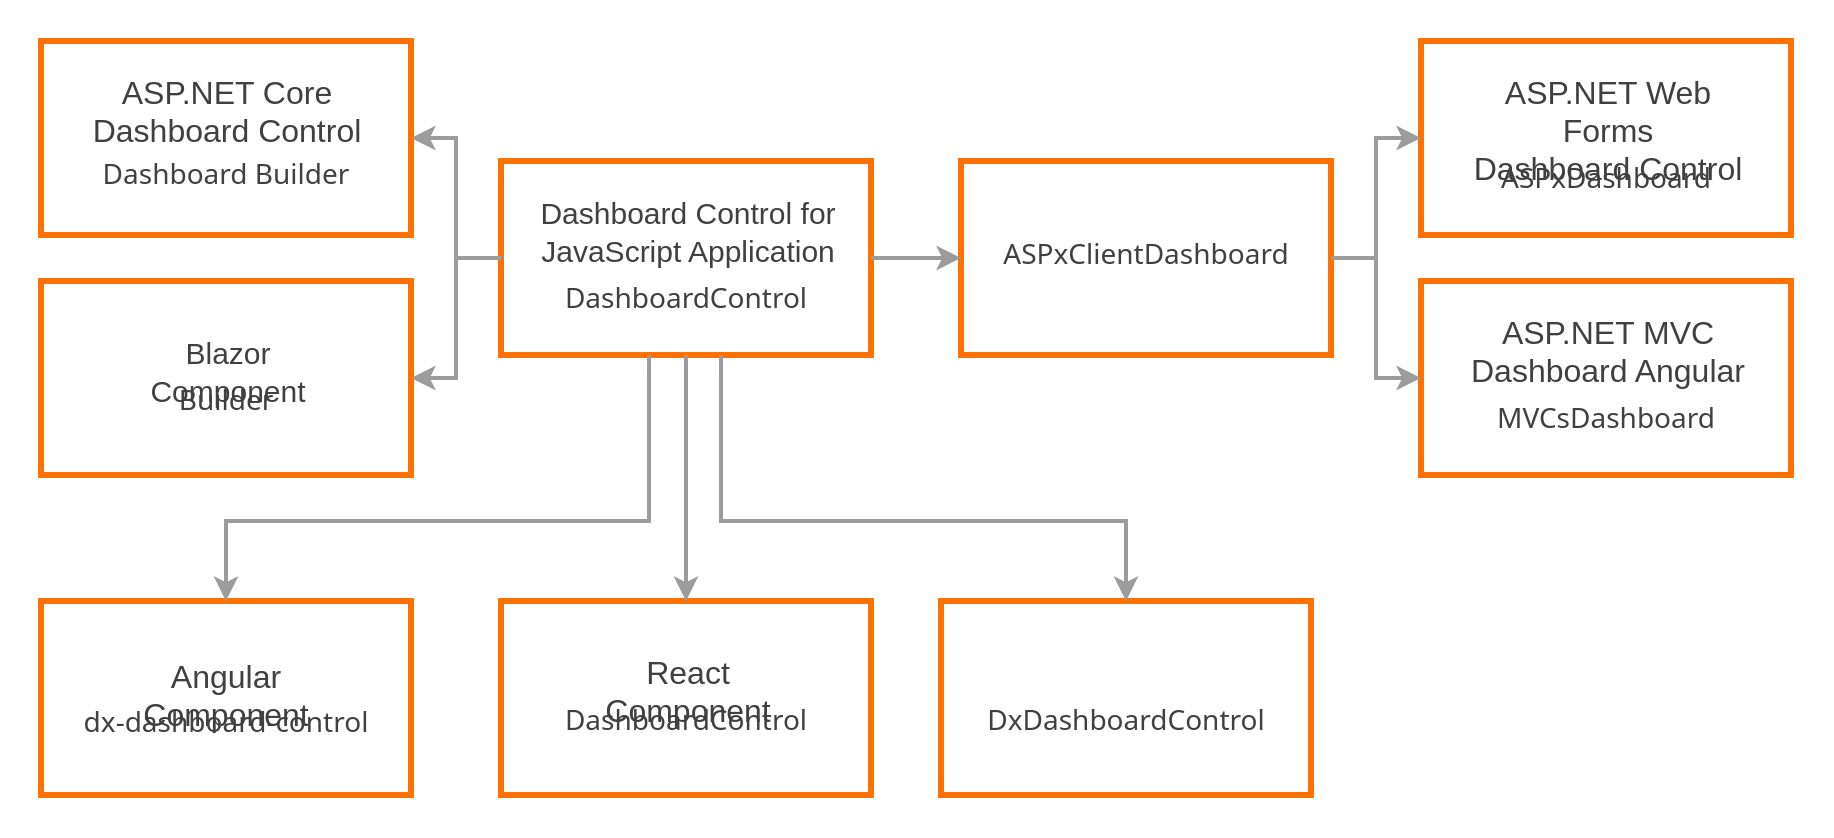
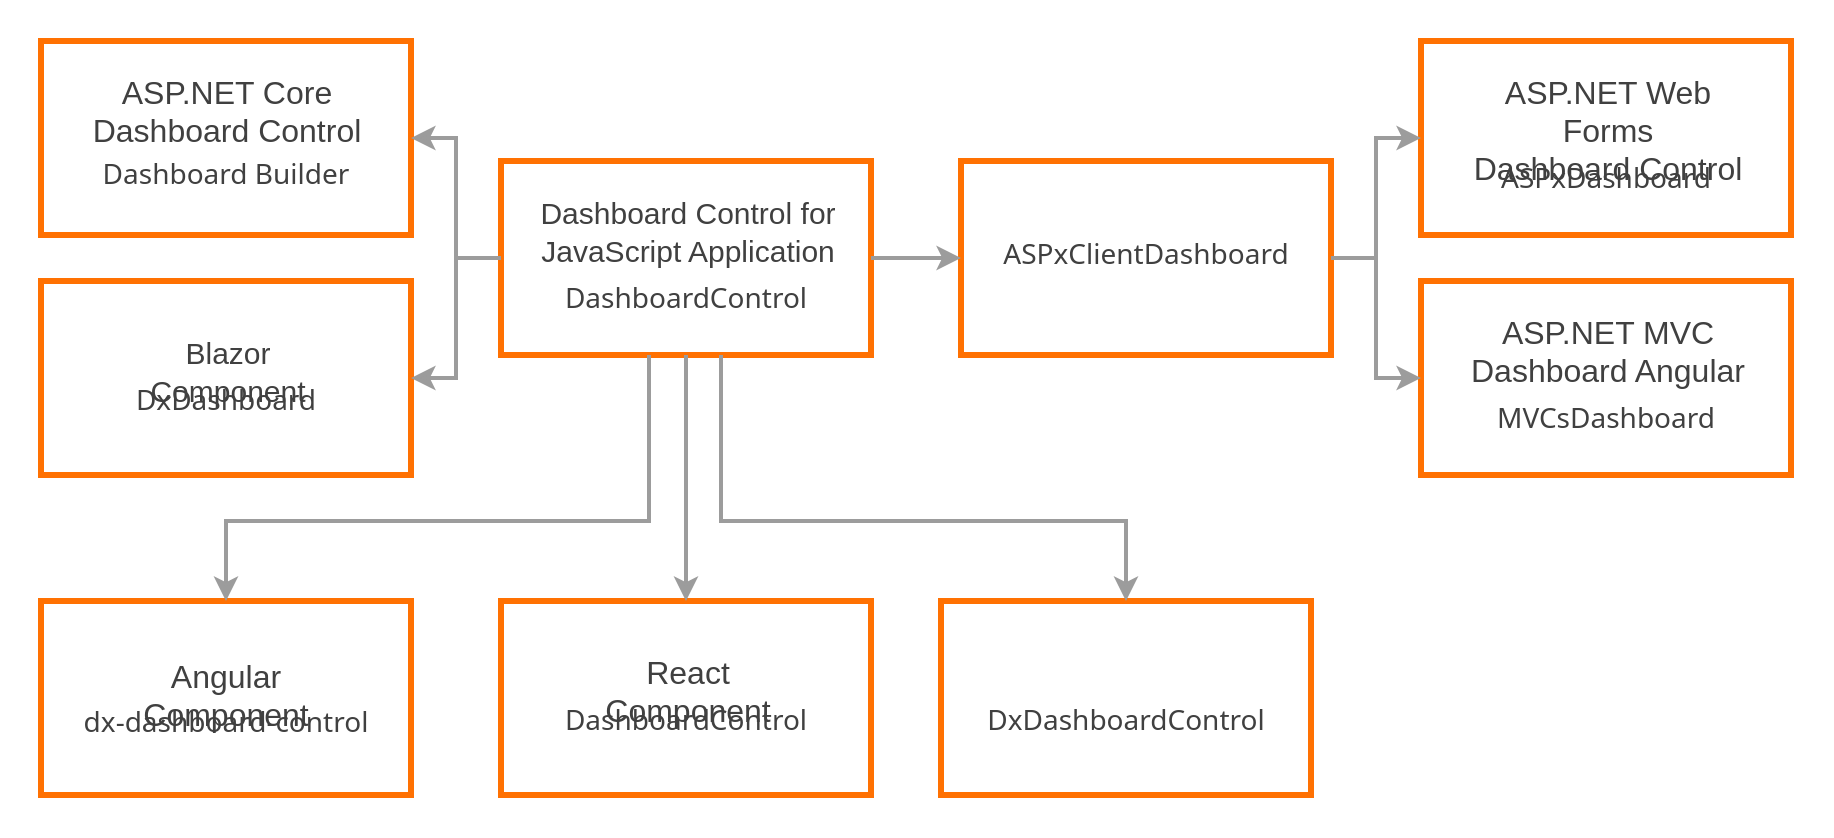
  <mxCell id="0" />
  <mxCell id="1" parent="0" />
  <mxCell id="2" value="" style="group" vertex="1" connectable="0" parent="1"><mxGeometry x="20" y="20" width="185" height="97" as="geometry" /></mxCell>
  <mxCell id="3" value="" style="rounded=0;whiteSpace=wrap;html=1;fontColor=#404040;strokeColor=#FF7102;fillColor=#FFF;strokeWidth=3;" vertex="1" parent="2"><mxGeometry width="185" height="97" as="geometry" /></mxCell>
  <mxCell id="4" value="" style="group" vertex="1" connectable="0" parent="2"><mxGeometry x="15" y="10" width="157" height="75" as="geometry" /></mxCell>
  <mxCell id="5" value="ASP.NET Core&#10;Dashboard Control&#10;" style="text;strokeColor=none;fillColor=none;align=center;verticalAlign=top;whiteSpace=wrap;rounded=0;fontColor=#404040;fontFamily='Open Sans Condensed','HelveticaNeue-CondensedBold',Helvetica,'Arial Narrow',Calibri,Arial,'Lucida Grande',sans-serif;fontSize=16;autosize=1;" vertex="1" parent="4"><mxGeometry width="157" height="54" as="geometry" /></mxCell>
  <mxCell id="6" value="&lt;div&gt;Dashboard Builder&lt;/div&gt;&lt;div&gt;&lt;br style=&quot;font-size: 12px&quot;&gt;&lt;/div&gt;" style="text;html=1;strokeColor=none;fillColor=none;align=center;verticalAlign=middle;whiteSpace=wrap;rounded=0;fontFamily=&quot;Segoe UI&quot;,&quot;Helvetica Neue&quot;,Helvetica,Arial,sans-serif;fontSize=14;fontColor=#404040;autosize=1;" vertex="1" parent="4"><mxGeometry x="12" y="55" width="132" height="20" as="geometry" /></mxCell>
  <mxCell id="7" value="" style="group;fontSize=14;" vertex="1" connectable="0" parent="1"><mxGeometry x="20" y="140" width="185" height="97" as="geometry" /></mxCell>
  <mxCell id="8" value="" style="rounded=0;whiteSpace=wrap;html=1;fontColor=#404040;strokeColor=#FF7102;fillColor=#FFF;strokeWidth=3;" vertex="1" parent="7"><mxGeometry width="185" height="97" as="geometry" /></mxCell>
  <mxCell id="9" value="&lt;div style=&quot;font-size: 16px&quot;&gt;&lt;span style=&quot;font-size: 15px&quot;&gt;Blazor Component&lt;/span&gt;&lt;br&gt;&lt;/div&gt;" style="text;html=1;strokeColor=none;fillColor=none;align=center;verticalAlign=top;whiteSpace=wrap;rounded=0;fontColor=#404040;fontFamily='Open Sans Condensed','HelveticaNeue-CondensedBold',Helvetica,'Arial Narrow',Calibri,Arial,'Lucida Grande',sans-serif;fontSize=16;autosize=1;" vertex="1" parent="7"><mxGeometry x="34" y="20" width="120" height="20" as="geometry" /></mxCell>
- <mxCell id="10" value="&lt;div&gt;&lt;font style=&quot;font-size: 14px&quot;&gt;Builder&lt;/font&gt;&lt;br&gt;&lt;/div&gt;" style="text;html=1;strokeColor=none;fillColor=none;align=center;verticalAlign=middle;whiteSpace=wrap;rounded=0;fontFamily=&quot;Segoe UI&quot;,&quot;Helvetica Neue&quot;,Helvetica,Arial,sans-serif;fontSize=14;fontColor=#404040;autosize=1;" vertex="1" parent="7"><mxGeometry x="43" y="50" width="100" height="20" as="geometry" /></mxCell>
+ <mxCell id="10" value="&lt;div&gt;&lt;font style=&quot;font-size: 14px&quot;&gt;DxDashboard&lt;/font&gt;&lt;br&gt;&lt;/div&gt;" style="text;html=1;strokeColor=none;fillColor=none;align=center;verticalAlign=middle;whiteSpace=wrap;rounded=0;fontFamily=&quot;Segoe UI&quot;,&quot;Helvetica Neue&quot;,Helvetica,Arial,sans-serif;fontSize=14;fontColor=#404040;autosize=1;" vertex="1" parent="7"><mxGeometry x="43" y="50" width="100" height="20" as="geometry" /></mxCell>
  <mxCell id="11" value="" style="group" vertex="1" connectable="0" parent="1"><mxGeometry x="20" y="300" width="185" height="97" as="geometry" /></mxCell>
  <mxCell id="12" value="" style="rounded=0;whiteSpace=wrap;html=1;fontColor=#404040;strokeColor=#FF7102;fillColor=#FFF;strokeWidth=3;" vertex="1" parent="11"><mxGeometry width="185" height="97" as="geometry" /></mxCell>
  <mxCell id="13" value="&lt;div style=&quot;font-size: 16px&quot;&gt;&lt;div&gt;Angular Component&lt;/div&gt;&lt;/div&gt;" style="text;html=1;strokeColor=none;fillColor=none;align=center;verticalAlign=top;whiteSpace=wrap;rounded=0;fontColor=#404040;fontFamily='Open Sans Condensed','HelveticaNeue-CondensedBold',Helvetica,'Arial Narrow',Calibri,Arial,'Lucida Grande',sans-serif;fontSize=16;autosize=1;" vertex="1" parent="11"><mxGeometry x="22.5" y="22" width="140" height="20" as="geometry" /></mxCell>
  <mxCell id="14" value="&lt;div&gt;dx-dashboard-control&lt;/div&gt;" style="text;html=1;strokeColor=none;fillColor=none;align=center;verticalAlign=middle;whiteSpace=wrap;rounded=0;fontFamily=&quot;Segoe UI&quot;,&quot;Helvetica Neue&quot;,Helvetica,Arial,sans-serif;fontSize=14;fontColor=#404040;autosize=1;" vertex="1" parent="11"><mxGeometry x="18" y="51" width="150" height="20" as="geometry" /></mxCell>
  <mxCell id="15" value="" style="group" vertex="1" connectable="0" parent="1"><mxGeometry x="250" y="80" width="234" height="97" as="geometry" /></mxCell>
  <mxCell id="16" value="" style="rounded=0;whiteSpace=wrap;html=1;fontColor=#404040;strokeColor=#FF7102;fillColor=#FFF;strokeWidth=3;" vertex="1" parent="15"><mxGeometry width="185" height="97" as="geometry" /></mxCell>
  <mxCell id="17" value="" style="group" vertex="1" connectable="0" parent="15"><mxGeometry x="15" y="10" width="219" height="75" as="geometry" /></mxCell>
  <mxCell id="18" value="&lt;div style=&quot;font-size: 16px&quot;&gt;&lt;span style=&quot;font-size: 15px&quot;&gt;Dashboard Control for JavaScript Application&lt;/span&gt;&lt;br&gt;&lt;/div&gt;" style="text;html=1;strokeColor=none;fillColor=none;align=center;verticalAlign=top;whiteSpace=wrap;rounded=0;fontColor=#404040;fontFamily='Open Sans Condensed','HelveticaNeue-CondensedBold',Helvetica,'Arial Narrow',Calibri,Arial,'Lucida Grande',sans-serif;fontSize=16;autosize=1;" vertex="1" parent="17"><mxGeometry x="-2" width="162" height="20" as="geometry" /></mxCell>
  <mxCell id="19" value="&lt;div&gt;DashboardControl&lt;br&gt;&lt;/div&gt;" style="text;html=1;strokeColor=none;fillColor=none;align=center;verticalAlign=middle;whiteSpace=wrap;rounded=0;fontFamily=&quot;Segoe UI&quot;,&quot;Helvetica Neue&quot;,Helvetica,Arial,sans-serif;fontSize=14;fontColor=#404040;autosize=1;" vertex="1" parent="17"><mxGeometry x="13" y="49" width="130" height="20" as="geometry" /></mxCell>
  <mxCell id="20" value="" style="group" vertex="1" connectable="0" parent="1"><mxGeometry x="480" y="80" width="185" height="97" as="geometry" /></mxCell>
  <mxCell id="21" value="" style="rounded=0;whiteSpace=wrap;html=1;fontColor=#404040;strokeColor=#FF7102;fillColor=#FFF;strokeWidth=3;" vertex="1" parent="20"><mxGeometry width="185" height="97" as="geometry" /></mxCell>
  <mxCell id="22" value="" style="group" vertex="1" connectable="0" parent="20"><mxGeometry x="15" y="10" width="157" height="75" as="geometry" /></mxCell>
  <mxCell id="23" value="&lt;div&gt;ASPxClientDashboard&lt;br&gt;&lt;/div&gt;" style="text;html=1;strokeColor=none;fillColor=none;align=center;verticalAlign=middle;whiteSpace=wrap;rounded=0;fontFamily=&quot;Segoe UI&quot;,&quot;Helvetica Neue&quot;,Helvetica,Arial,sans-serif;fontSize=14;fontColor=#404040;autosize=1;" vertex="1" parent="22"><mxGeometry x="3" y="27" width="150" height="20" as="geometry" /></mxCell>
  <mxCell id="24" value="" style="group" vertex="1" connectable="0" parent="1"><mxGeometry x="710" y="20" width="185" height="97" as="geometry" /></mxCell>
  <mxCell id="25" value="" style="rounded=0;whiteSpace=wrap;html=1;fontColor=#404040;strokeColor=#FF7102;fillColor=#FFF;strokeWidth=3;" vertex="1" parent="24"><mxGeometry width="185" height="97" as="geometry" /></mxCell>
  <mxCell id="26" value="" style="group" vertex="1" connectable="0" parent="24"><mxGeometry x="15" y="10" width="157" height="75" as="geometry" /></mxCell>
  <mxCell id="27" value="&lt;div style=&quot;font-size: 16px&quot;&gt;&lt;div&gt;ASP.NET Web Forms&lt;/div&gt;&lt;div&gt;Dashboard Control&lt;/div&gt;&lt;/div&gt;" style="text;html=1;strokeColor=none;fillColor=none;align=center;verticalAlign=top;whiteSpace=wrap;rounded=0;fontColor=#404040;fontFamily='Open Sans Condensed','HelveticaNeue-CondensedBold',Helvetica,'Arial Narrow',Calibri,Arial,'Lucida Grande',sans-serif;fontSize=16;autosize=1;" vertex="1" parent="26"><mxGeometry x="9" width="140" height="40" as="geometry" /></mxCell>
  <mxCell id="28" value="&lt;div&gt;ASPxDashboard&lt;br&gt;&lt;/div&gt;" style="text;html=1;strokeColor=none;fillColor=none;align=center;verticalAlign=middle;whiteSpace=wrap;rounded=0;fontFamily=&quot;Segoe UI&quot;,&quot;Helvetica Neue&quot;,Helvetica,Arial,sans-serif;fontSize=14;fontColor=#404040;autosize=1;" vertex="1" parent="26"><mxGeometry x="23" y="49" width="110" height="20" as="geometry" /></mxCell>
  <mxCell id="29" value="" style="group" vertex="1" connectable="0" parent="1"><mxGeometry x="710" y="140" width="185" height="97" as="geometry" /></mxCell>
  <mxCell id="30" value="" style="rounded=0;whiteSpace=wrap;html=1;fontColor=#404040;strokeColor=#FF7102;fillColor=#FFF;strokeWidth=3;" vertex="1" parent="29"><mxGeometry width="185" height="97" as="geometry" /></mxCell>
  <mxCell id="31" value="" style="group" vertex="1" connectable="0" parent="29"><mxGeometry x="15" y="10" width="157" height="75" as="geometry" /></mxCell>
  <mxCell id="32" value="&lt;div style=&quot;font-size: 16px&quot;&gt;&lt;div&gt;ASP.NET MVC&lt;/div&gt;&lt;div&gt;Dashboard Angular&lt;/div&gt;&lt;/div&gt;" style="text;html=1;strokeColor=none;fillColor=none;align=center;verticalAlign=top;whiteSpace=wrap;rounded=0;fontColor=#404040;fontFamily='Open Sans Condensed','HelveticaNeue-CondensedBold',Helvetica,'Arial Narrow',Calibri,Arial,'Lucida Grande',sans-serif;fontSize=16;autosize=1;" vertex="1" parent="31"><mxGeometry x="4" width="150" height="40" as="geometry" /></mxCell>
  <mxCell id="33" value="&lt;div&gt;&lt;div&gt;MVCsDashboard&lt;/div&gt;&lt;/div&gt;" style="text;html=1;strokeColor=none;fillColor=none;align=center;verticalAlign=middle;whiteSpace=wrap;rounded=0;fontFamily=&quot;Segoe UI&quot;,&quot;Helvetica Neue&quot;,Helvetica,Arial,sans-serif;fontSize=14;fontColor=#404040;autosize=1;" vertex="1" parent="31"><mxGeometry x="18" y="49" width="120" height="20" as="geometry" /></mxCell>
  <mxCell id="34" value="" style="group" vertex="1" connectable="0" parent="1"><mxGeometry x="250" y="300" width="185" height="97" as="geometry" /></mxCell>
  <mxCell id="35" value="" style="rounded=0;whiteSpace=wrap;html=1;fontColor=#404040;strokeColor=#FF7102;fillColor=#FFF;strokeWidth=3;" vertex="1" parent="34"><mxGeometry width="185" height="97" as="geometry" /></mxCell>
  <mxCell id="36" value="" style="group" vertex="1" connectable="0" parent="34"><mxGeometry x="15" y="10" width="157" height="75" as="geometry" /></mxCell>
  <mxCell id="37" value="&lt;div style=&quot;font-size: 16px&quot;&gt;React Component&lt;/div&gt;" style="text;html=1;strokeColor=none;fillColor=none;align=center;verticalAlign=top;whiteSpace=wrap;rounded=0;fontColor=#404040;fontFamily='Open Sans Condensed','HelveticaNeue-CondensedBold',Helvetica,'Arial Narrow',Calibri,Arial,'Lucida Grande',sans-serif;fontSize=16;autosize=1;" vertex="1" parent="36"><mxGeometry x="14" y="10" width="130" height="20" as="geometry" /></mxCell>
  <mxCell id="38" value="&lt;div&gt;DashboardControl&lt;/div&gt;" style="text;html=1;strokeColor=none;fillColor=none;align=center;verticalAlign=middle;whiteSpace=wrap;rounded=0;fontFamily=&quot;Segoe UI&quot;,&quot;Helvetica Neue&quot;,Helvetica,Arial,sans-serif;fontSize=14;fontColor=#404040;autosize=1;" vertex="1" parent="34"><mxGeometry x="28" y="50" width="130" height="20" as="geometry" /></mxCell>
  <mxCell id="39" value="" style="group" vertex="1" connectable="0" parent="1"><mxGeometry x="470" y="300" width="185" height="97" as="geometry" /></mxCell>
  <mxCell id="40" value="" style="rounded=0;whiteSpace=wrap;html=1;fontColor=#404040;strokeColor=#FF7102;fillColor=#FFF;strokeWidth=3;" vertex="1" parent="39"><mxGeometry width="185" height="97" as="geometry" /></mxCell>
  <mxCell id="41" value="&lt;div&gt;DxDashboardControl&lt;/div&gt;" style="text;html=1;strokeColor=none;fillColor=none;align=center;verticalAlign=middle;whiteSpace=wrap;rounded=0;fontFamily=&quot;Segoe UI&quot;,&quot;Helvetica Neue&quot;,Helvetica,Arial,sans-serif;fontSize=14;fontColor=#404040;autosize=1;" vertex="1" parent="39"><mxGeometry x="18" y="50" width="150" height="20" as="geometry" /></mxCell>
  <mxCell id="42" style="edgeStyle=orthogonalEdgeStyle;rounded=0;orthogonalLoop=1;jettySize=auto;html=1;entryX=1;entryY=0.5;entryDx=0;entryDy=0;fontFamily=&quot;Segoe UI&quot;,&quot;Helvetica Neue&quot;,Helvetica,Arial,sans-serif;fontSize=16;fontColor=#404040;strokeColor=#9C9C9C;strokeWidth=2;" edge="1" parent="1" source="16" target="3"><mxGeometry relative="1" as="geometry" /></mxCell>
  <mxCell id="43" style="edgeStyle=orthogonalEdgeStyle;rounded=0;orthogonalLoop=1;jettySize=auto;html=1;entryX=1;entryY=0.5;entryDx=0;entryDy=0;fontFamily=&quot;Segoe UI&quot;,&quot;Helvetica Neue&quot;,Helvetica,Arial,sans-serif;fontSize=16;fontColor=#404040;strokeColor=#9C9C9C;strokeWidth=2;" edge="1" parent="1" source="16" target="8"><mxGeometry relative="1" as="geometry" /></mxCell>
  <mxCell id="44" style="edgeStyle=orthogonalEdgeStyle;rounded=0;orthogonalLoop=1;jettySize=auto;html=1;entryX=0;entryY=0.5;entryDx=0;entryDy=0;fontFamily=&quot;Segoe UI&quot;,&quot;Helvetica Neue&quot;,Helvetica,Arial,sans-serif;fontSize=16;fontColor=#404040;strokeColor=#9C9C9C;strokeWidth=2;" edge="1" parent="1" source="16" target="21"><mxGeometry relative="1" as="geometry" /></mxCell>
  <mxCell id="45" style="edgeStyle=orthogonalEdgeStyle;rounded=0;orthogonalLoop=1;jettySize=auto;html=1;fontFamily=&quot;Segoe UI&quot;,&quot;Helvetica Neue&quot;,Helvetica,Arial,sans-serif;fontSize=16;fontColor=#404040;strokeColor=#9C9C9C;strokeWidth=2;" edge="1" parent="1" source="21" target="30"><mxGeometry relative="1" as="geometry" /></mxCell>
  <mxCell id="46" style="edgeStyle=orthogonalEdgeStyle;rounded=0;orthogonalLoop=1;jettySize=auto;html=1;fontFamily=&quot;Segoe UI&quot;,&quot;Helvetica Neue&quot;,Helvetica,Arial,sans-serif;fontSize=16;fontColor=#404040;strokeColor=#9C9C9C;strokeWidth=2;" edge="1" parent="1" source="21" target="25"><mxGeometry relative="1" as="geometry" /></mxCell>
  <mxCell id="47" style="edgeStyle=orthogonalEdgeStyle;rounded=0;orthogonalLoop=1;jettySize=auto;html=1;entryX=0.5;entryY=0;entryDx=0;entryDy=0;fontFamily=&quot;Segoe UI&quot;,&quot;Helvetica Neue&quot;,Helvetica,Arial,sans-serif;fontSize=16;fontColor=#404040;strokeColor=#9C9C9C;strokeWidth=2;" edge="1" parent="1" source="16" target="35"><mxGeometry relative="1" as="geometry" /></mxCell>
  <mxCell id="48" style="edgeStyle=orthogonalEdgeStyle;rounded=0;orthogonalLoop=1;jettySize=auto;html=1;entryX=0.5;entryY=0;entryDx=0;entryDy=0;fontFamily=&quot;Segoe UI&quot;,&quot;Helvetica Neue&quot;,Helvetica,Arial,sans-serif;fontSize=16;fontColor=#404040;strokeColor=#9C9C9C;strokeWidth=2;" edge="1" parent="1" source="16" target="40"><mxGeometry relative="1" as="geometry"><Array as="points"><mxPoint x="360" y="260" /><mxPoint x="563" y="260" /></Array></mxGeometry></mxCell>
  <mxCell id="49" style="edgeStyle=orthogonalEdgeStyle;rounded=0;orthogonalLoop=1;jettySize=auto;html=1;entryX=0.5;entryY=0;entryDx=0;entryDy=0;fontFamily=&quot;Segoe UI&quot;,&quot;Helvetica Neue&quot;,Helvetica,Arial,sans-serif;fontSize=16;fontColor=#404040;strokeColor=#9C9C9C;strokeWidth=2;" edge="1" parent="1" source="16" target="12"><mxGeometry relative="1" as="geometry"><Array as="points"><mxPoint x="324" y="260" /><mxPoint x="112" y="260" /></Array></mxGeometry></mxCell>
